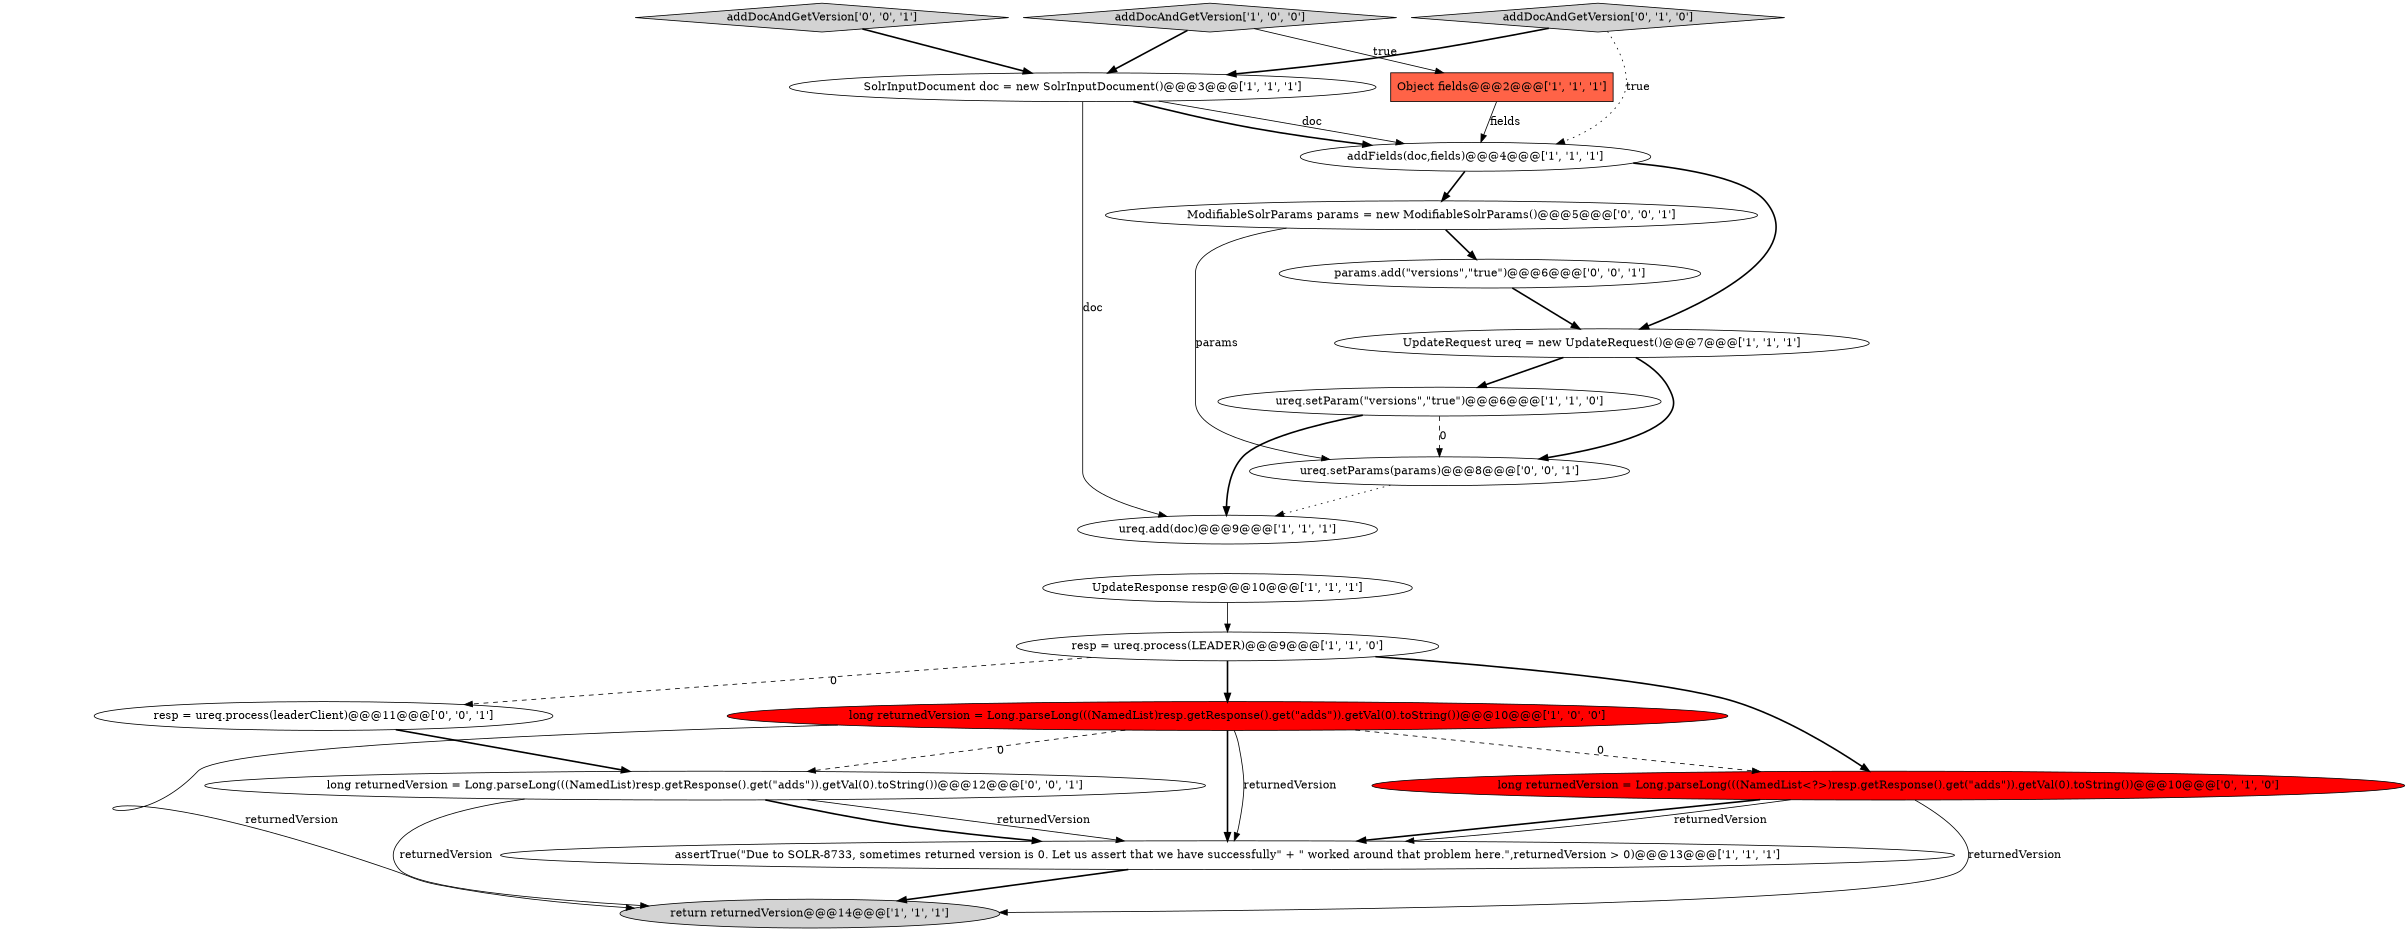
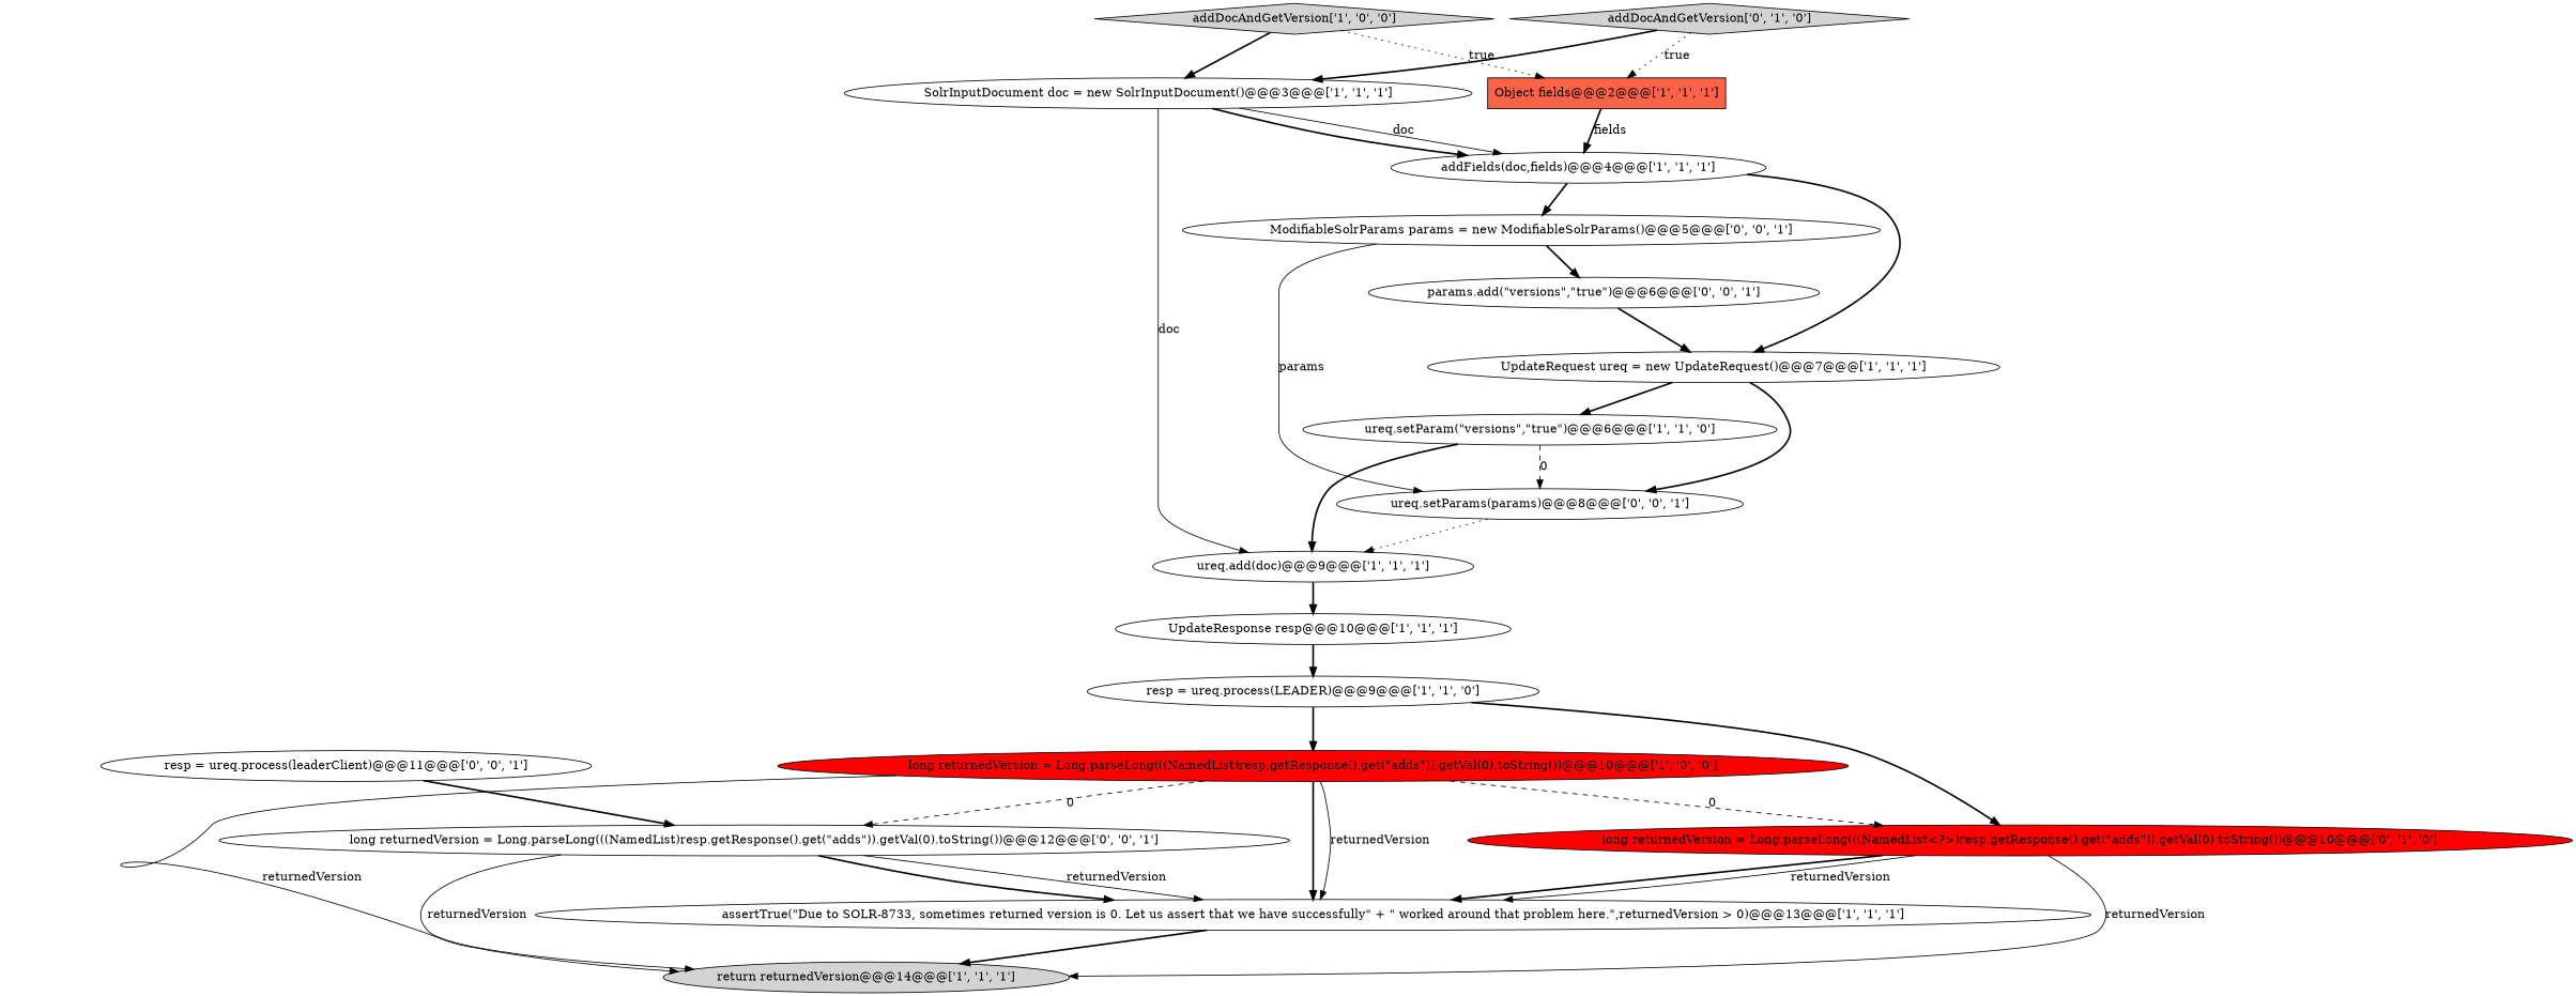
  digraph {
    node [fillcolor=white shape=ellipse style=filled]
    edge [style=bold]
    n1 [label="resp = ureq.process(LEADER)@@@9@@@['1', '1', '0']"]
    n2 [fillcolor=red label="long returnedVersion = Long.parseLong(((NamedList<?>)resp.getResponse().get(\"adds\")).getVal(0).toString())@@@10@@@['0', '1', '0']"]
    n3 [label="resp = ureq.process(leaderClient)@@@11@@@['0', '0', '1']"]
    n4 [fillcolor=red label="long returnedVersion = Long.parseLong(((NamedList)resp.getResponse().get(\"adds\")).getVal(0).toString())@@@10@@@['1', '0', '0']"]
    n5 [label="assertTrue(\"Due to SOLR-8733, sometimes returned version is 0. Let us assert that we have successfully\" + \" worked around that problem here.\",returnedVersion > 0)@@@13@@@['1', '1', '1']"]
    n6 [fillcolor=lightgray label="return returnedVersion@@@14@@@['1', '1', '1']"]
    n7 [label="long returnedVersion = Long.parseLong(((NamedList)resp.getResponse().get(\"adds\")).getVal(0).toString())@@@12@@@['0', '0', '1']"]
    n8 [label="ureq.setParams(params)@@@8@@@['0', '0', '1']"]
    n9 [label="ureq.add(doc)@@@9@@@['1', '1', '1']"]
    n10 [label="UpdateResponse resp@@@10@@@['1', '1', '1']"]
    n11 [fillcolor=lightgray label="addDocAndGetVersion['1', '0', '0']" shape=diamond]
    n12 [label="SolrInputDocument doc = new SolrInputDocument()@@@3@@@['1', '1', '1']"]
    n13 [fillcolor=tomato label="Object fields@@@2@@@['1', '1', '1']" shape=box]
    n14 [label="addFields(doc,fields)@@@4@@@['1', '1', '1']"]
    n15 [label="UpdateRequest ureq = new UpdateRequest()@@@7@@@['1', '1', '1']"]
    n16 [label="ureq.setParam(\"versions\",\"true\")@@@6@@@['1', '1', '0']"]
-   n17 [fillcolor=lightgray label="addDocAndGetVersion['0', '0', '1']" shape=diamond]
    n18 [label="ModifiableSolrParams params = new ModifiableSolrParams()@@@5@@@['0', '0', '1']"]
    n19 [label="params.add(\"versions\",\"true\")@@@6@@@['0', '0', '1']"]
    n20 [fillcolor=lightgray label="addDocAndGetVersion['0', '1', '0']" shape=diamond]
    n1 -> n2
-   n1 -> n3 [label=0 style=dashed]
    n1 -> n4
    n2 -> n5
    n2 -> n5 [label=returnedVersion style=solid]
    n2 -> n6 [label=returnedVersion style=solid]
    n3 -> n7
    n4 -> n2 [label=0 style=dashed]
    n4 -> n5 [label=returnedVersion style=solid]
    n4 -> n5
    n4 -> n6 [label=returnedVersion style=solid]
    n4 -> n7 [label=0 style=dashed]
    n5 -> n6
    n7 -> n5
    n7 -> n5 [label=returnedVersion style=solid]
    n7 -> n6 [label=returnedVersion style=solid]
    n8 -> n9 [style=dotted]
-   n10 -> n1 [style=solid]
+   n9 -> n10
+   n10 -> n1
    n11 -> n12
-   n11 -> n13 [label=true style=solid]
+   n11 -> n13 [label=true style=dotted]
    n12 -> n9 [label=doc style=solid]
    n12 -> n14 [label=doc style=solid]
    n12 -> n14
-   n13 -> n14 [label=fields style=solid]
+   n13 -> n14 [label=fields]
    n14 -> n15
    n14 -> n18
    n15 -> n8
    n15 -> n16
    n16 -> n8 [label=0 style=dashed]
    n16 -> n9
-   n17 -> n12
    n18 -> n8 [label=params style=solid]
    n18 -> n19
    n19 -> n15
    n20 -> n12
-   n20 -> n14 [label=true style=dotted]
+   n20 -> n13 [label=true style=dotted]
  }
